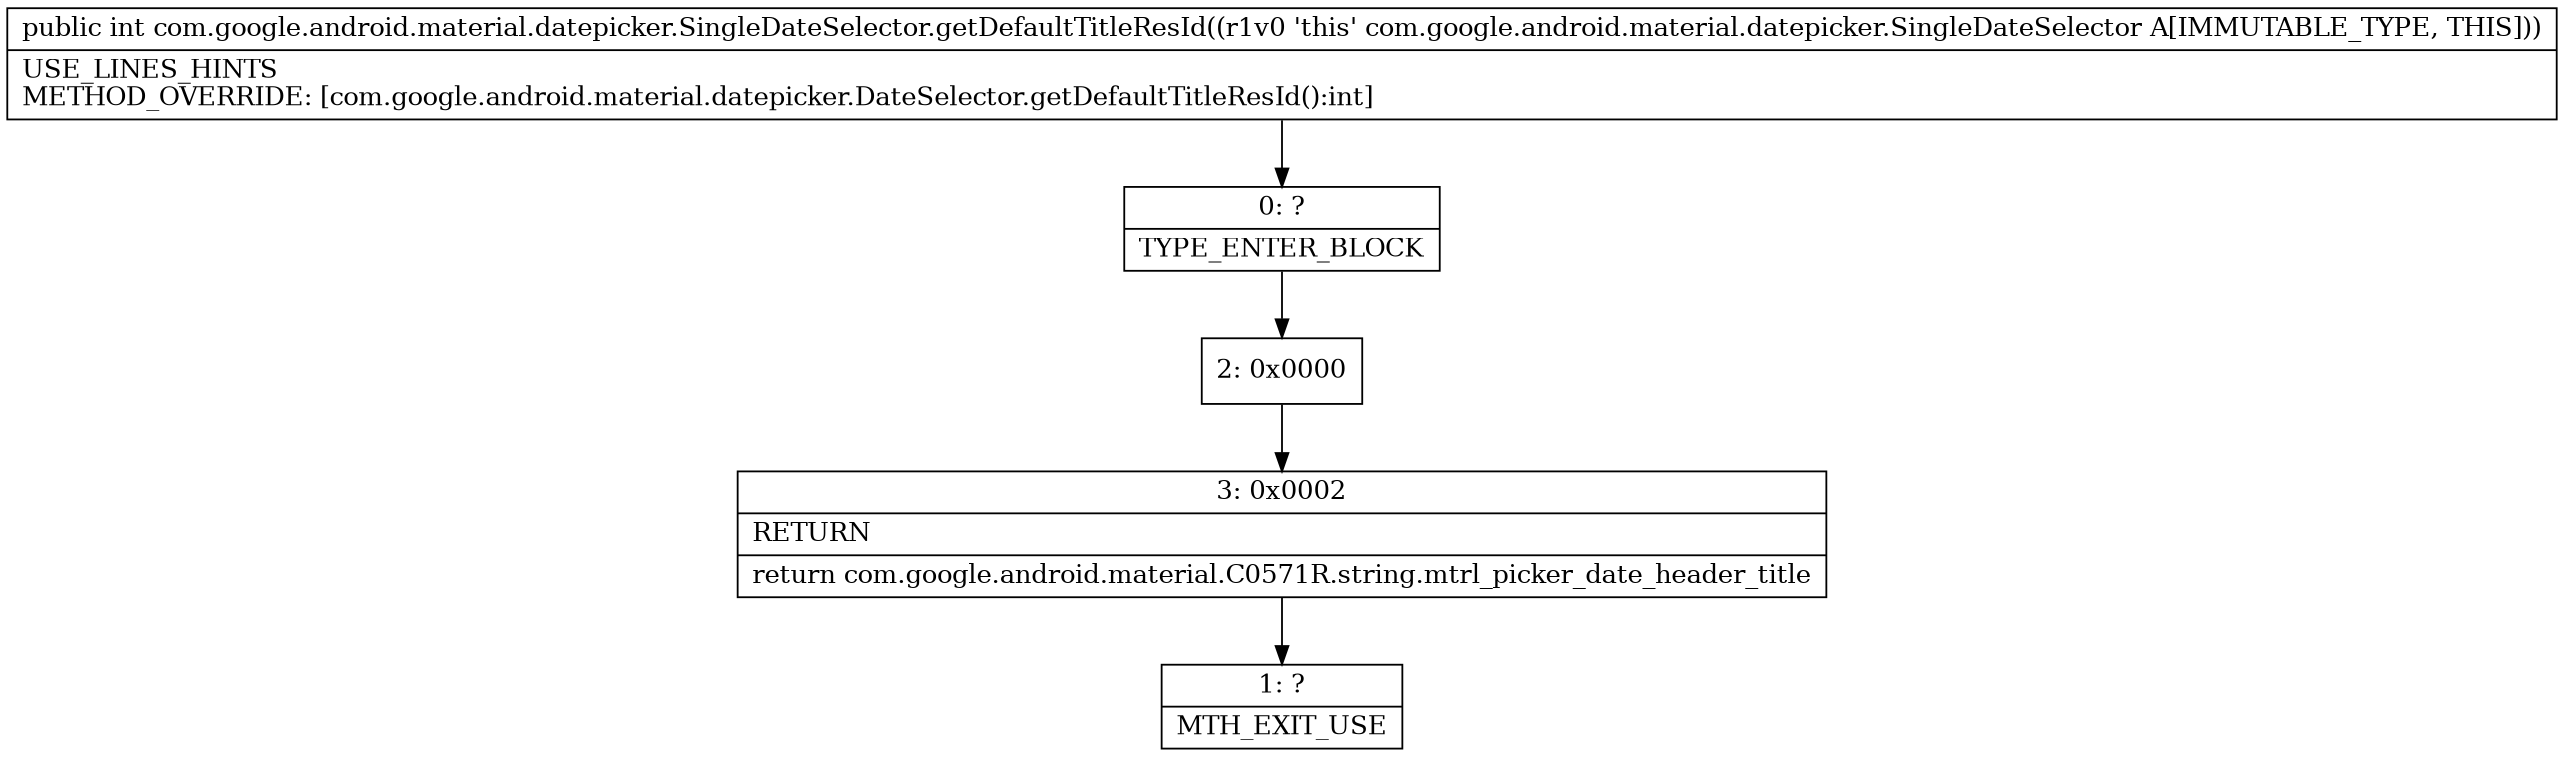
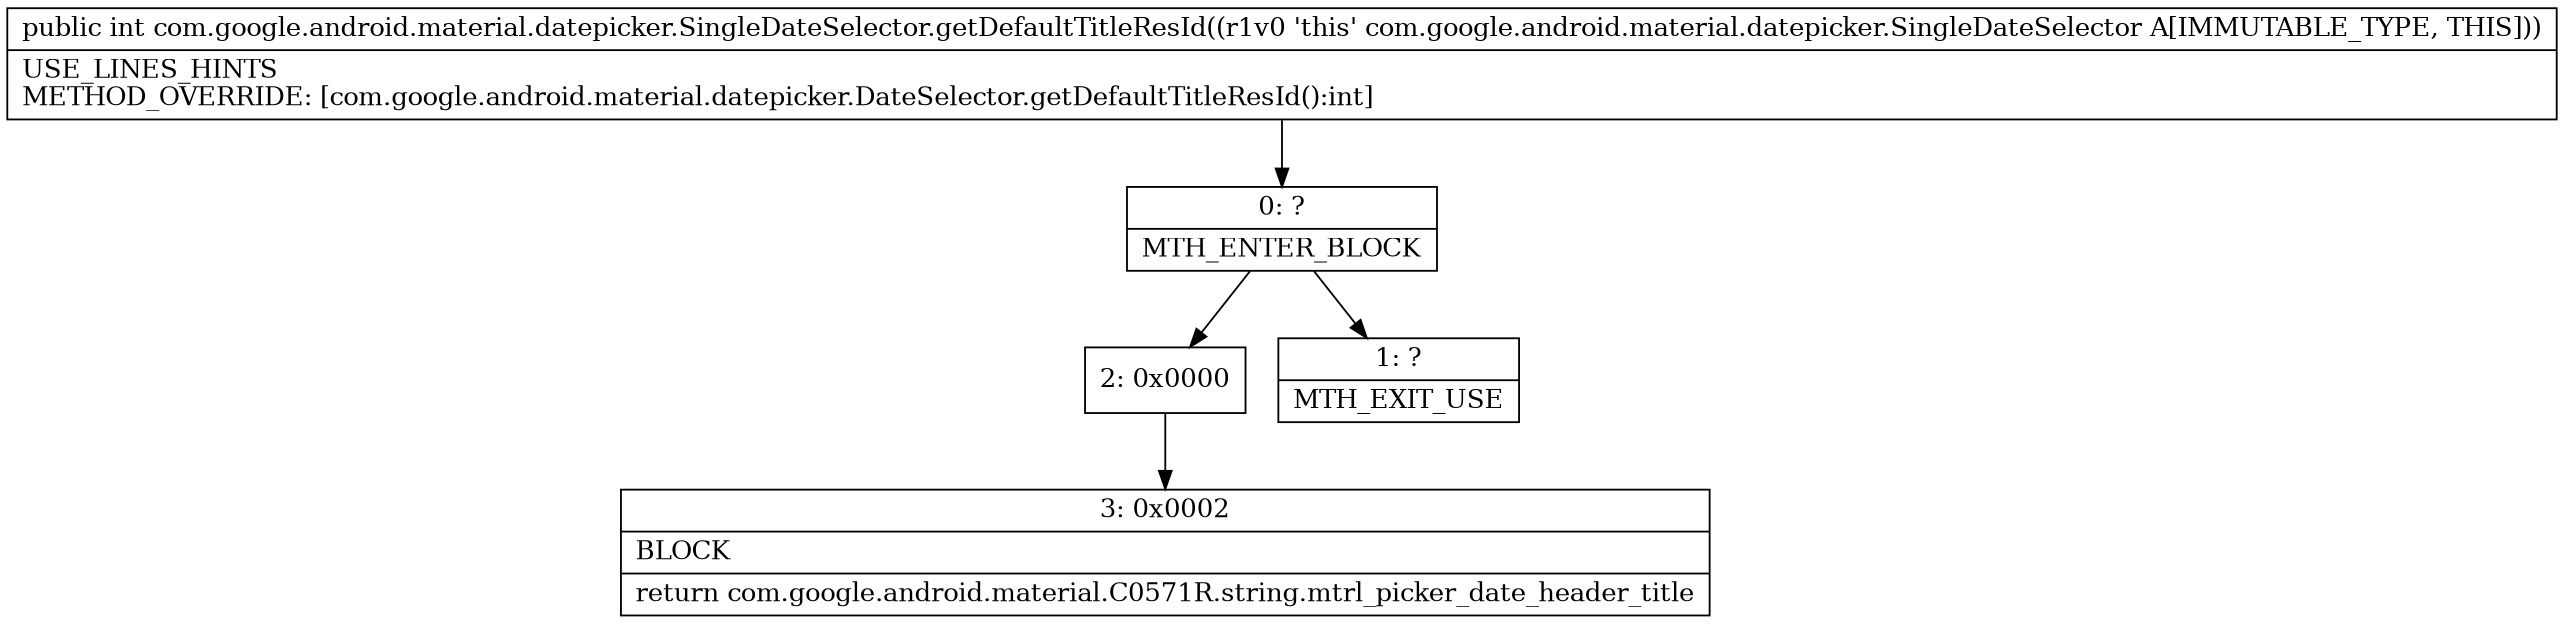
  digraph {
    node [shape=record]
-   n1 [label="{0\:\ ?|TYPE_ENTER_BLOCK\l}"]
+   n1 [label="{0\:\ ?|MTH_ENTER_BLOCK\l}"]
    n2 [label="{2\:\ 0x0000}"]
-   n3 [label="{3\:\ 0x0002|RETURN\l|return com.google.android.material.C0571R.string.mtrl_picker_date_header_title\l}"]
+   n3 [label="{3\:\ 0x0002|BLOCK\l|return com.google.android.material.C0571R.string.mtrl_picker_date_header_title\l}"]
    n4 [label="{1\:\ ?|MTH_EXIT_USE\l}"]
    n5 [label="{public int com.google.android.material.datepicker.SingleDateSelector.getDefaultTitleResId((r1v0 'this' com.google.android.material.datepicker.SingleDateSelector A[IMMUTABLE_TYPE, THIS]))  | USE_LINES_HINTS\lMETHOD_OVERRIDE: [com.google.android.material.datepicker.DateSelector.getDefaultTitleResId():int]\l}"]
    n1 -> n2
    n2 -> n3
-   n3 -> n4
+   n1 -> n4
    n5 -> n1
  }
